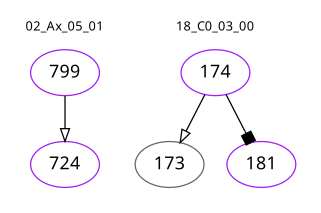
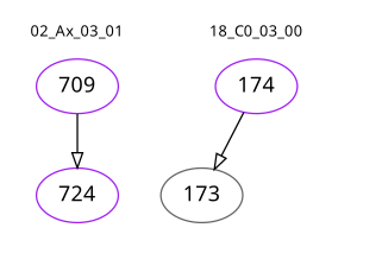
  digraph {
    fontname="Noto Sans"
    node [color=purple fontname="Noto Sans"]
    edge [arrowhead=onormal color=black fontname="Noto Sans" style=solid]
-   n1 [label=799]
+   n1 [label=709]
    n2 [label=724]
    n3 [label=174]
    n4 [color=gray40 label=173]
-   n5 [label=181]
    subgraph cluster_1 {
      color=white
      fontsize=10
-     label="02_Ax_05_01"
+     label="02_Ax_03_01"
      n1
      n2
    }
    subgraph cluster_2 {
      color=white
      fontsize=10
      label="18_C0_03_00"
      n3
      n4
-     n5
    }
    n1 -> n2
    n3 -> n4
-   n3 -> n5 [arrowhead=box]
  }
